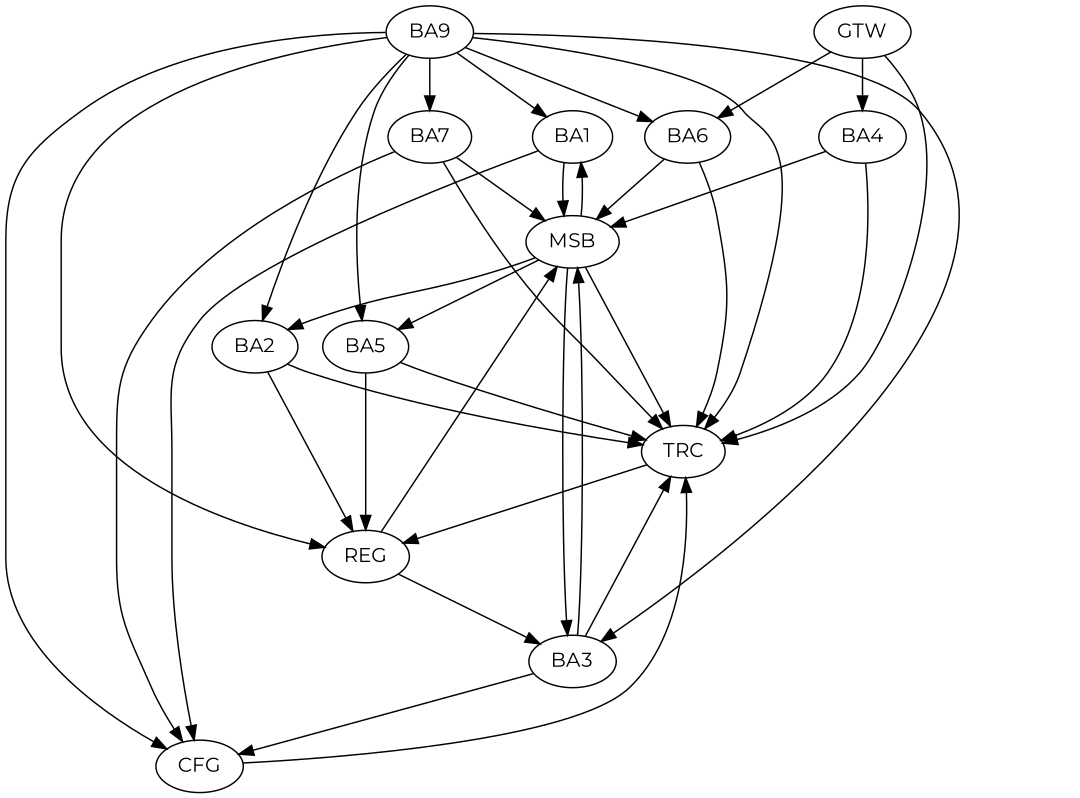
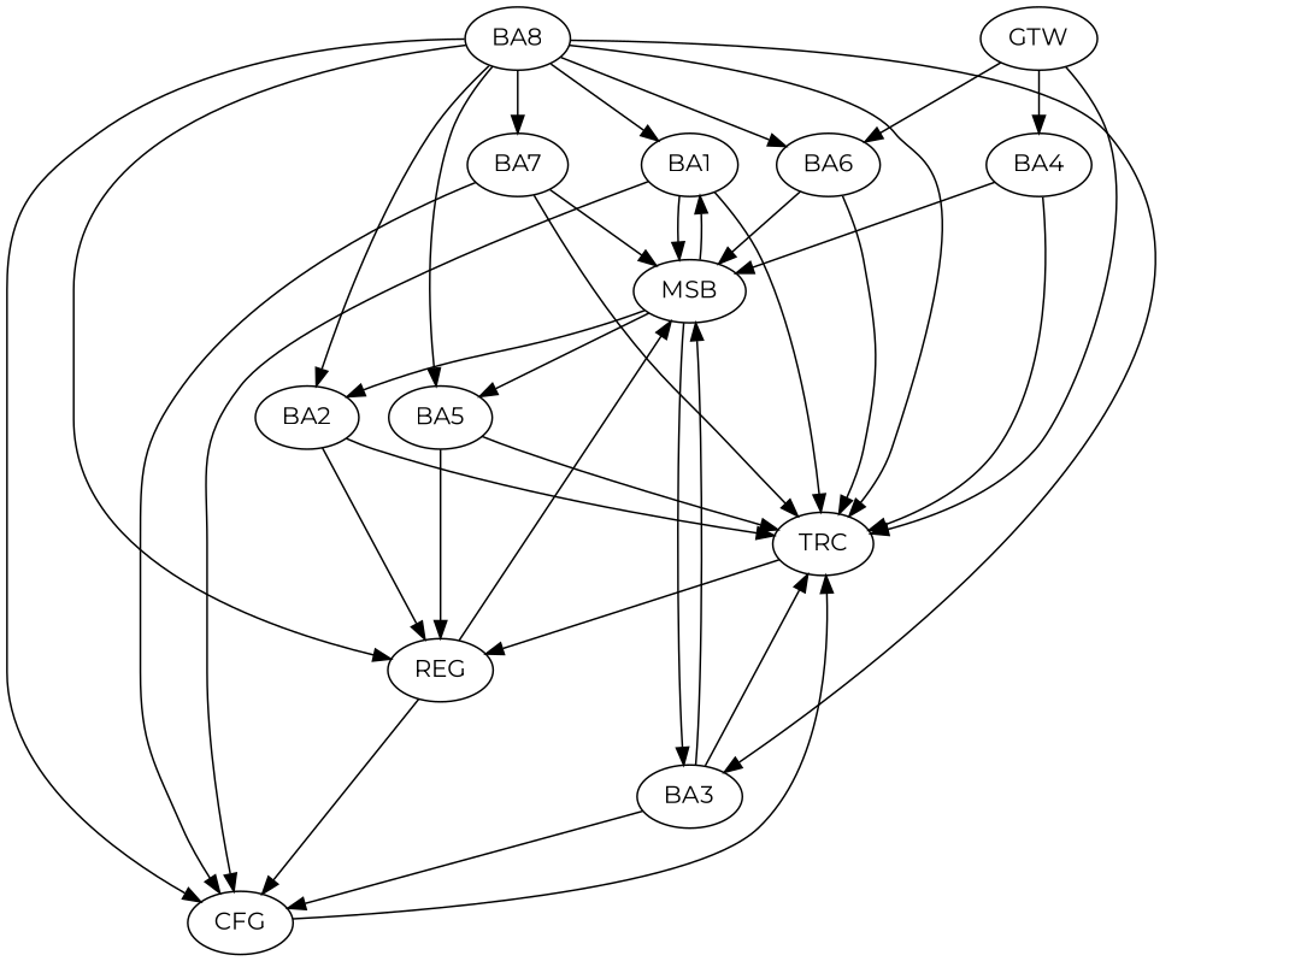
  strict digraph {
    fontname=Montserrat
    node [fontname=Montserrat]
    edge [fontname=Montserrat]
    n1 [label=BA1]
    n2 [label=MSB]
    n3 [label=CFG]
    n4 [label=TRC]
    n5 [label=BA2]
    n6 [label=BA3]
    n7 [label=BA5]
    n8 [label=REG]
    n9 [label=BA4]
    n10 [label=BA6]
    n11 [label=BA7]
-   n12 [label=BA9]
+   n12 [label=BA8]
    n13 [label=GTW]
    n1 -> n2
    n1 -> n3
-   n2 -> n4
+   n1 -> n4
    n2 -> n1
    n2 -> n5
    n2 -> n6
    n2 -> n7
    n3 -> n4
    n4 -> n8
    n5 -> n4
    n5 -> n8
    n6 -> n2
    n6 -> n3
    n6 -> n4
    n7 -> n4
    n7 -> n8
    n8 -> n2
-   n8 -> n6
+   n8 -> n3
    n9 -> n2
    n9 -> n4
    n10 -> n2
    n10 -> n4
    n11 -> n2
    n11 -> n3
    n11 -> n4
    n12 -> n1
    n12 -> n3
    n12 -> n4
    n12 -> n5
    n12 -> n6
    n12 -> n7
    n12 -> n8
    n12 -> n10
    n12 -> n11
    n13 -> n4
    n13 -> n9
    n13 -> n10
  }
